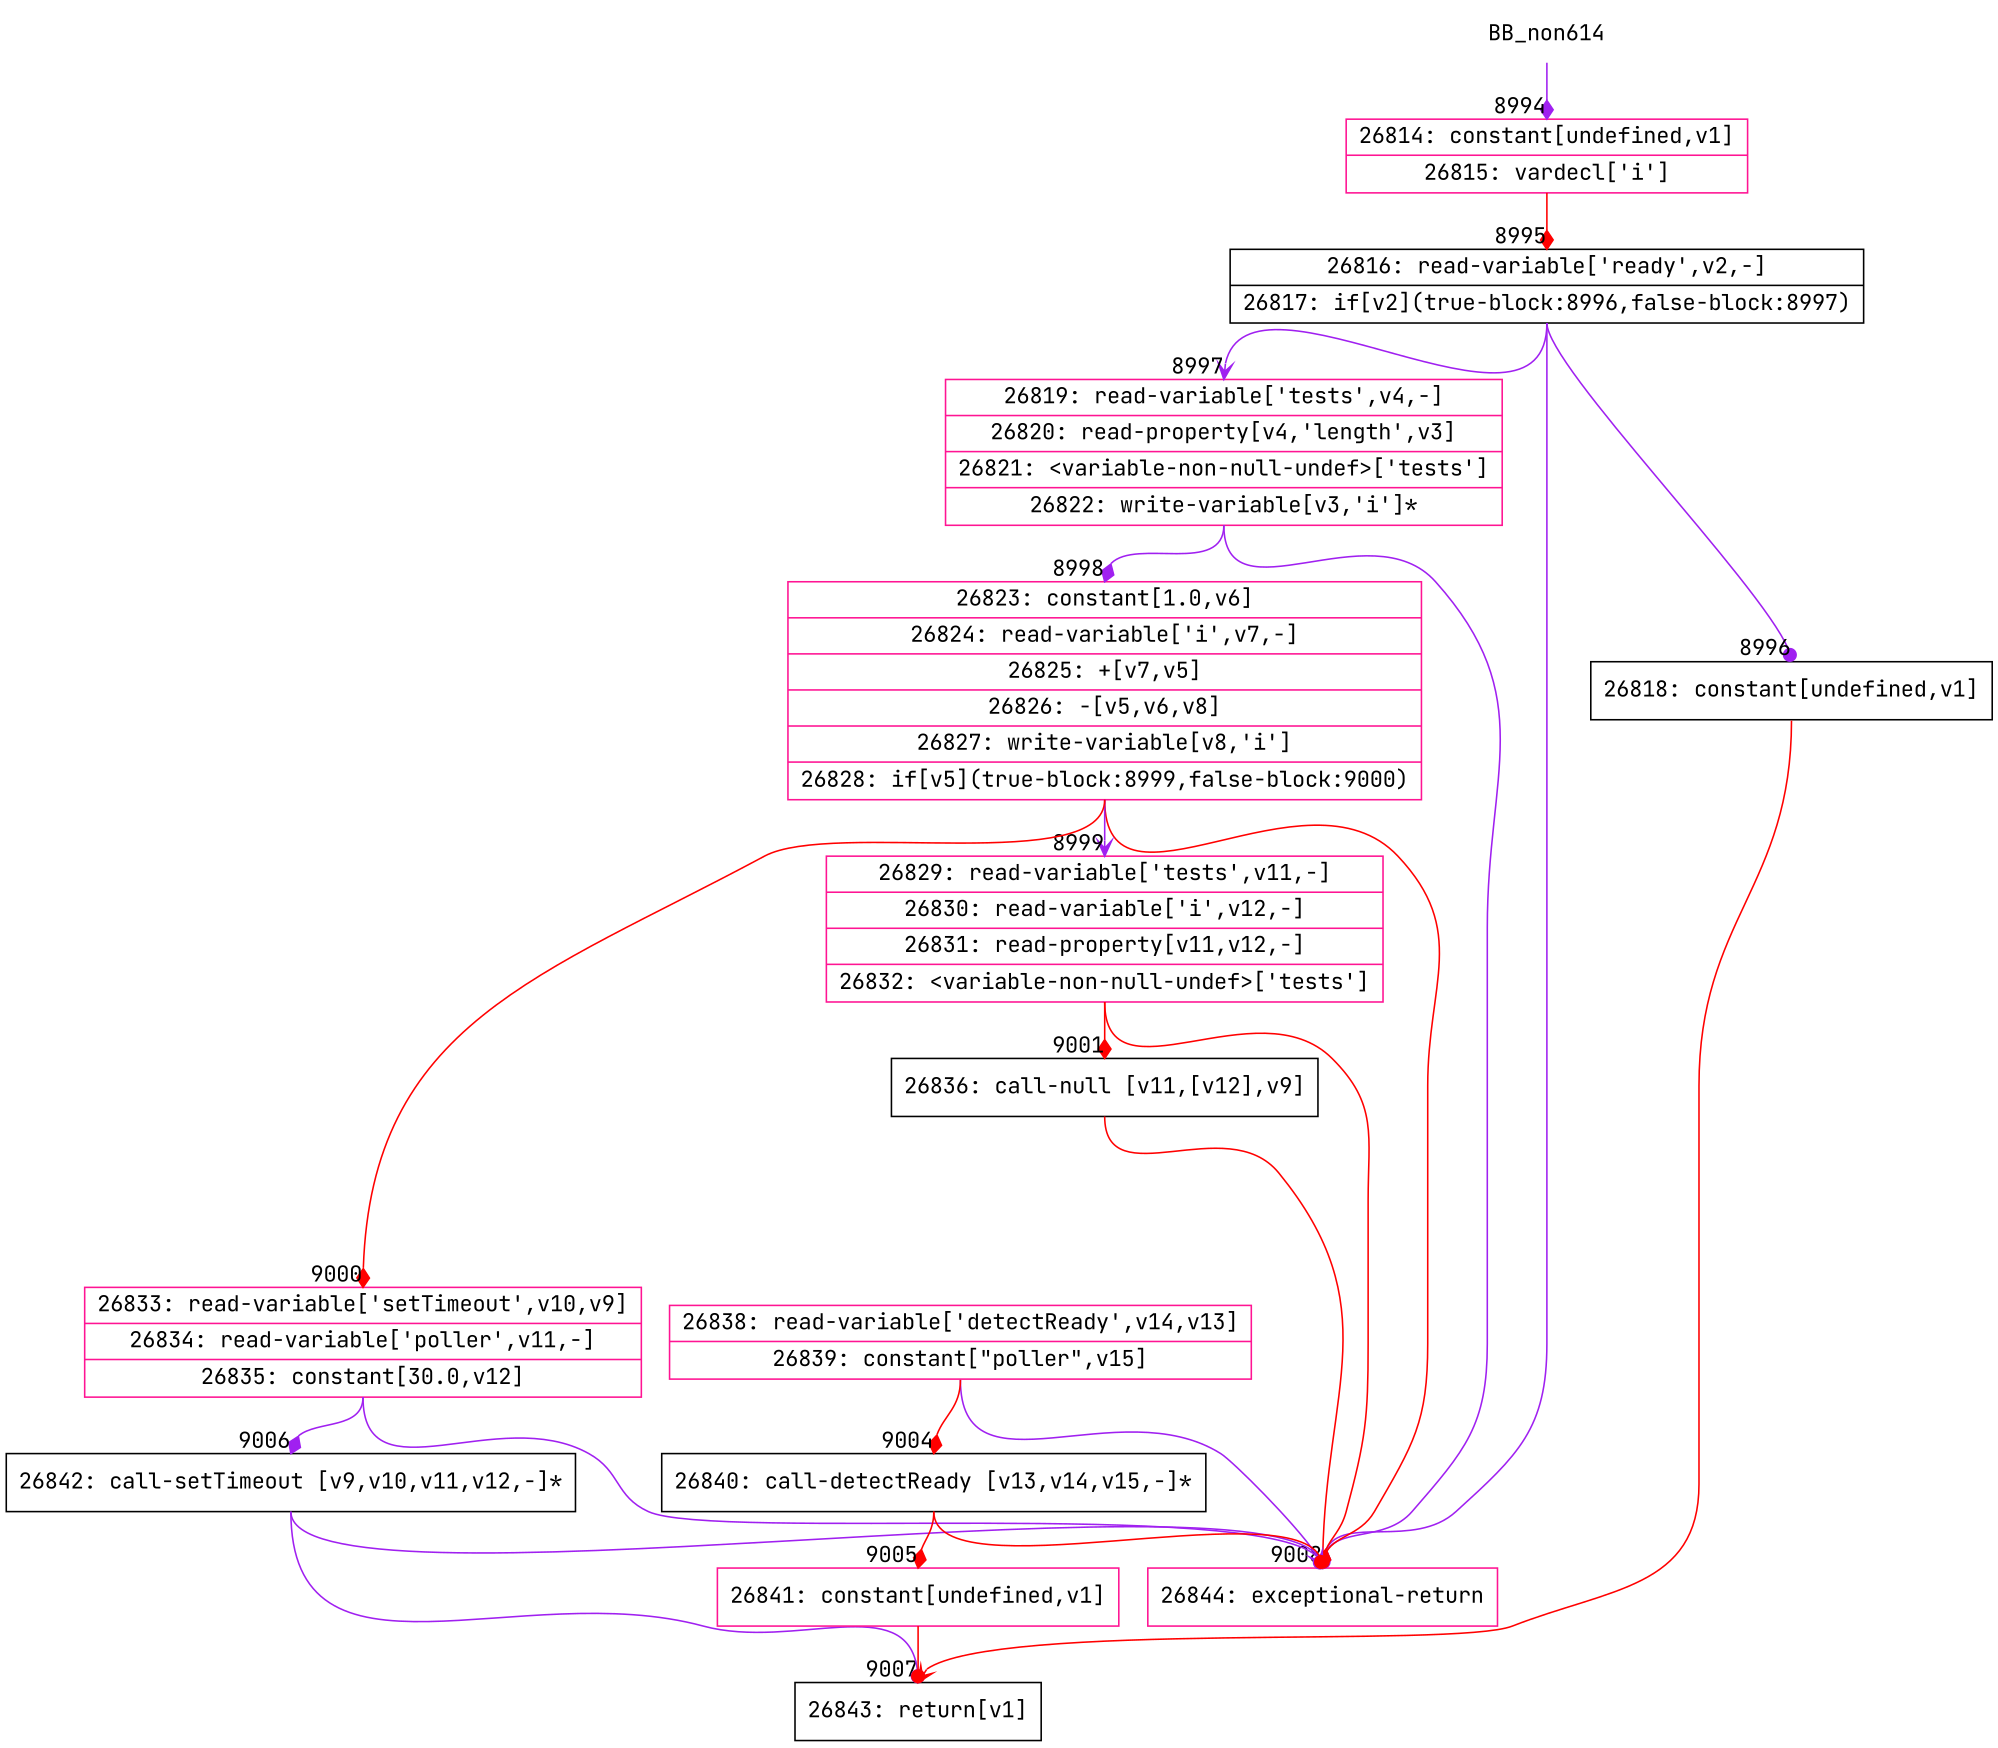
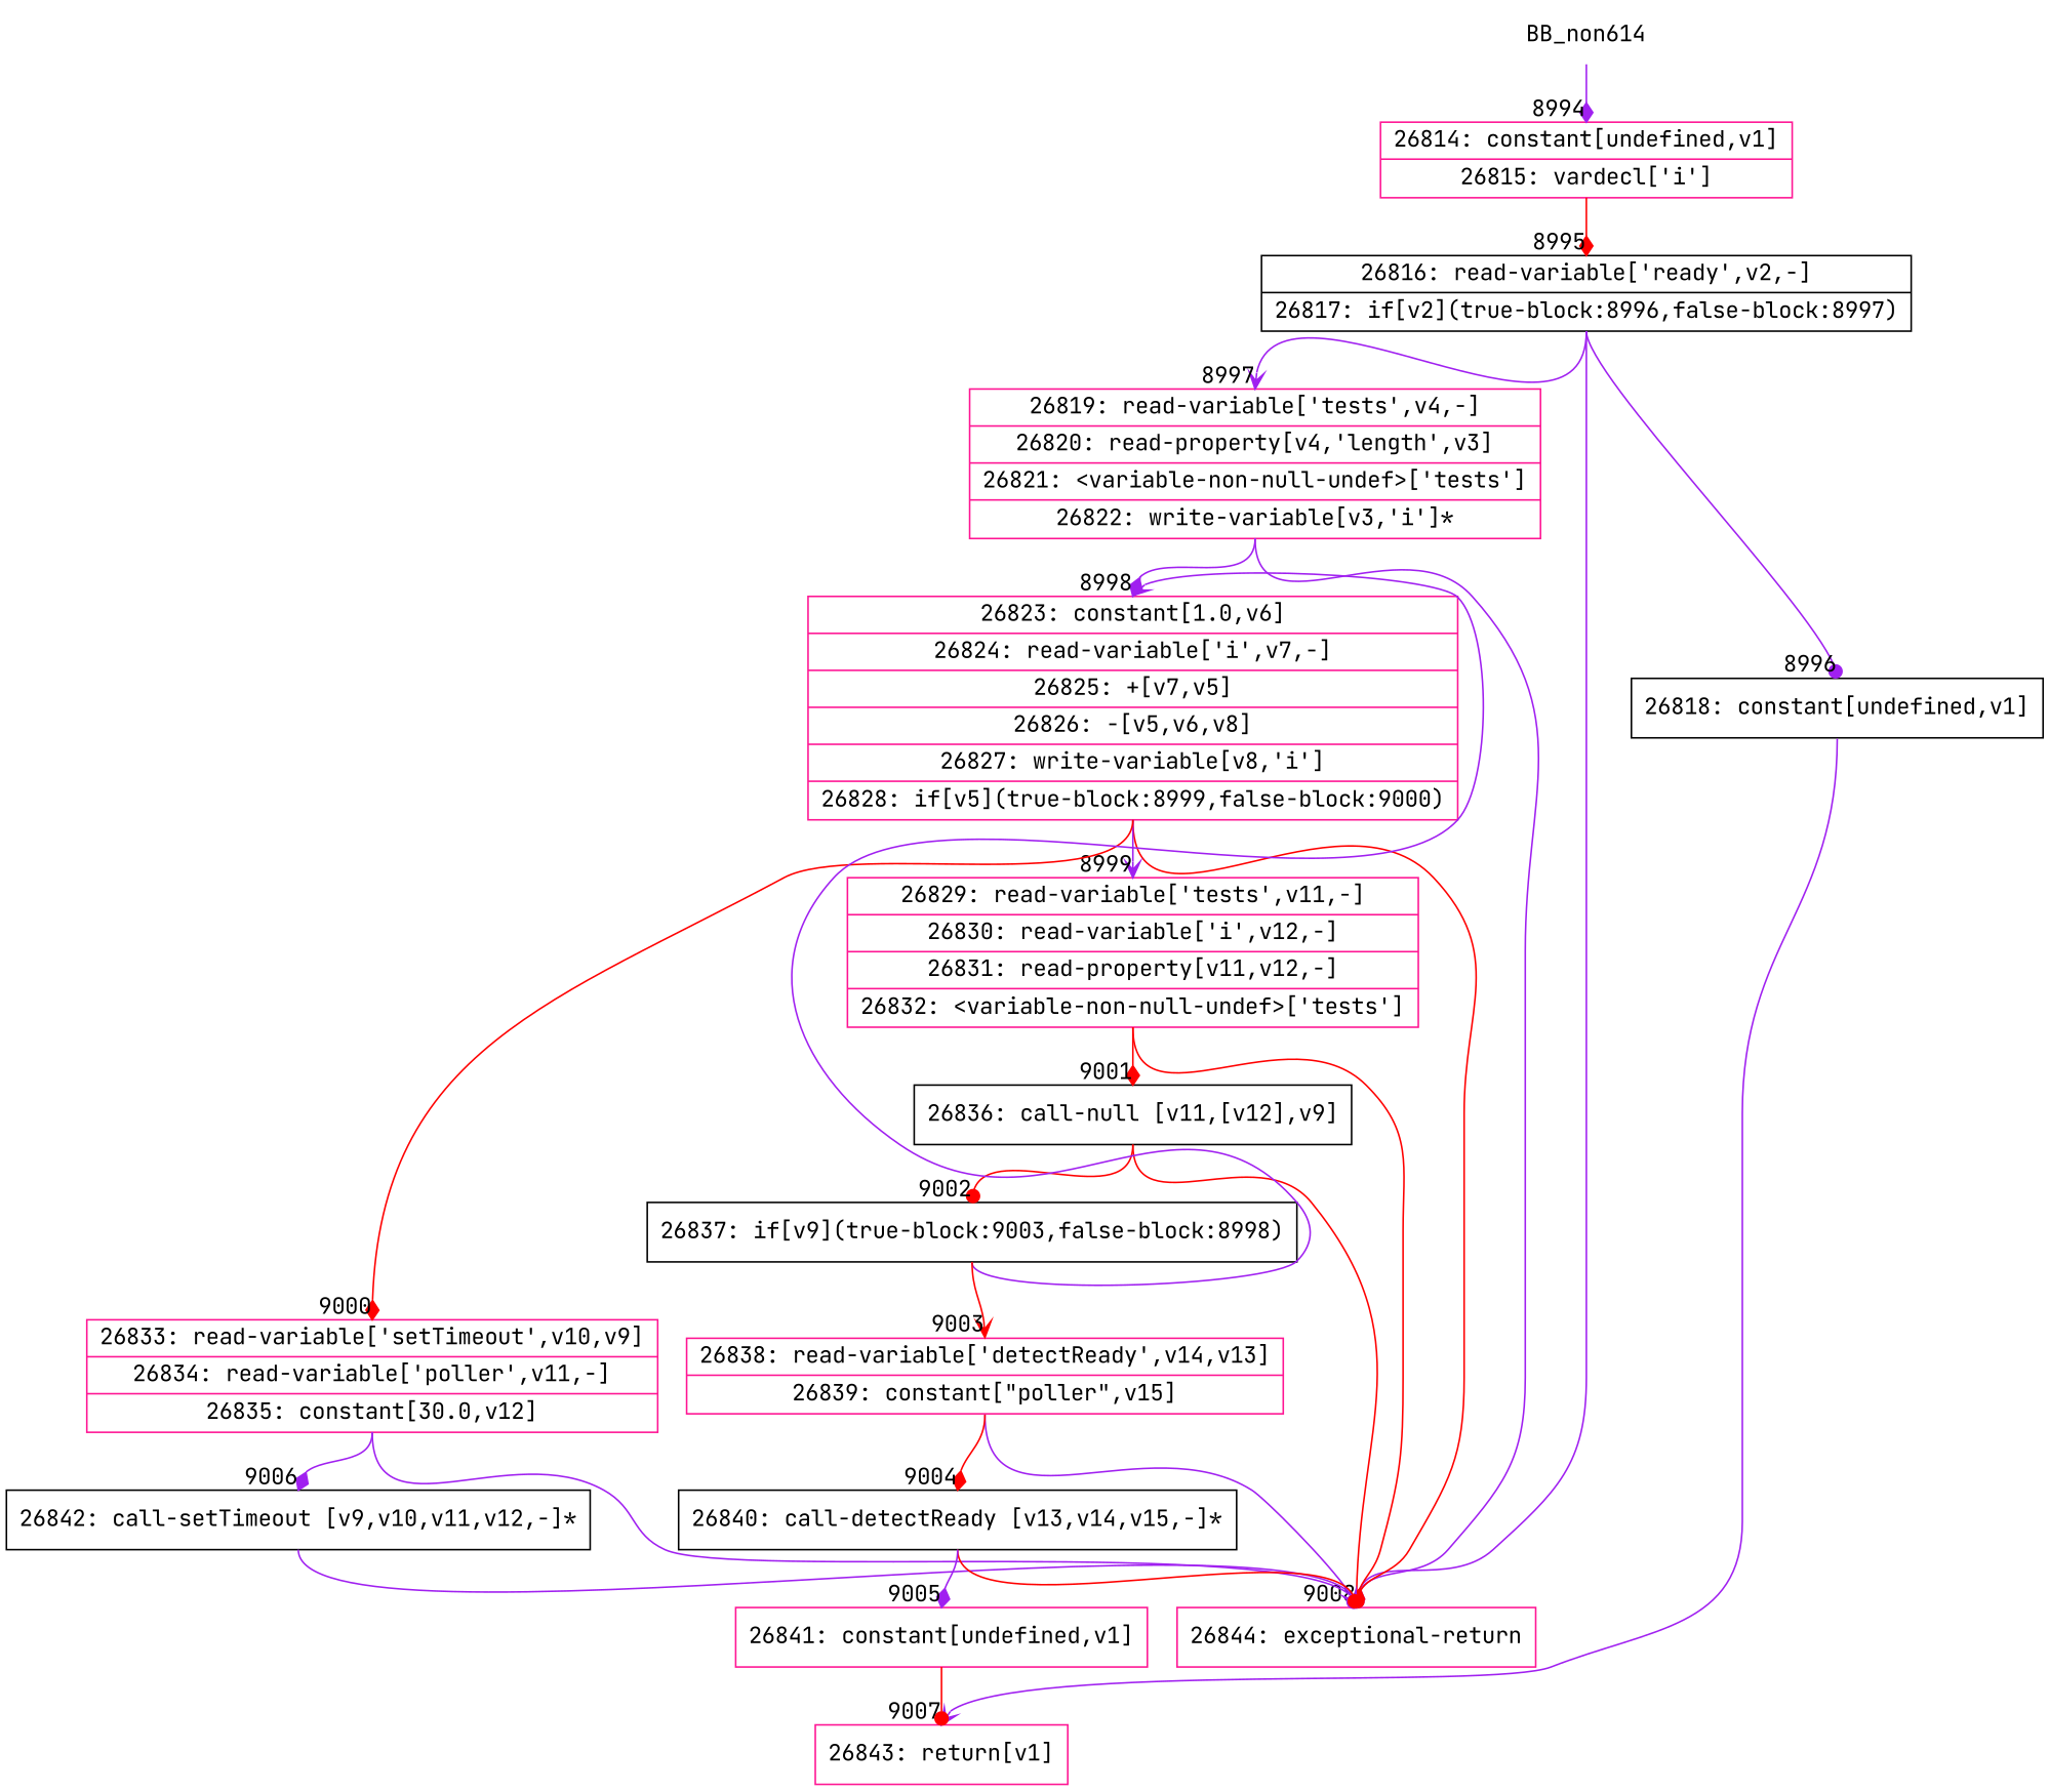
  digraph {
    fontname="JetBrains Mono"
    rankdir=TD
    node [color=deeppink fontname="JetBrains Mono" shape=record]
    edge [arrowhead=diamond color=purple fontname="JetBrains Mono" headport=n tailport=s]
    n1 [label=BB_non614 shape=none]
    n2 [label="{26814: constant[undefined,v1]|26815: vardecl['i']}"]
    n3 [color=black label="{26816: read-variable['ready',v2,-]|26817: if[v2](true-block:8996,false-block:8997)}"]
    n4 [color=black label="{26818: constant[undefined,v1]}"]
    n5 [label="{26819: read-variable['tests',v4,-]|26820: read-property[v4,'length',v3]|26821: \<variable-non-null-undef\>['tests']|26822: write-variable[v3,'i']*}"]
    n6 [label="{26844: exceptional-return}"]
-   n7 [color=black label="{26843: return[v1]}"]
+   n7 [label="{26843: return[v1]}"]
    n8 [label="{26823: constant[1.0,v6]|26824: read-variable['i',v7,-]|26825: +[v7,v5]|26826: -[v5,v6,v8]|26827: write-variable[v8,'i']|26828: if[v5](true-block:8999,false-block:9000)}"]
    n9 [label="{26829: read-variable['tests',v11,-]|26830: read-variable['i',v12,-]|26831: read-property[v11,v12,-]|26832: \<variable-non-null-undef\>['tests']}"]
    n10 [label="{26833: read-variable['setTimeout',v10,v9]|26834: read-variable['poller',v11,-]|26835: constant[30.0,v12]}"]
    n11 [color=black label="{26836: call-null [v11,[v12],v9]}"]
    n12 [color=black label="{26842: call-setTimeout [v9,v10,v11,v12,-]*}"]
+   n13 [color=black label="{26837: if[v9](true-block:9003,false-block:8998)}"]
    n14 [label="{26838: read-variable['detectReady',v14,v13]|26839: constant[\"poller\",v15]}"]
    n15 [color=black label="{26840: call-detectReady [v13,v14,v15,-]*}"]
    n16 [label="{26841: constant[undefined,v1]}"]
    n1 -> n2 [headlabel="    8994"]
    n2 -> n3 [color=red headlabel="      8995"]
    n3 -> n4 [arrowhead=dot headlabel="      8996"]
    n3 -> n5 [arrowhead=vee headlabel="      8997"]
    n3 -> n6 [headlabel="      9008"]
-   n4 -> n7 [arrowhead=vee color=red headlabel="      9007"]
+   n4 -> n7 [arrowhead=vee headlabel="      9007"]
    n5 -> n6 [arrowhead=dot]
    n5 -> n8 [headlabel="      8998"]
-   n8 -> n6 [color=red]
+   n8 -> n6 [arrowhead=dot color=red]
    n8 -> n9 [arrowhead=vee headlabel="      8999"]
    n8 -> n10 [color=red headlabel="      9000"]
    n9 -> n6 [color=red]
    n9 -> n11 [color=red headlabel="      9001"]
    n10 -> n6 [arrowhead=dot]
    n10 -> n12 [headlabel="      9006"]
    n11 -> n6 [arrowhead=dot color=red]
+   n11 -> n13 [arrowhead=dot color=red headlabel="      9002"]
    n12 -> n6 [arrowhead=dot]
-   n12 -> n7 [arrowhead=dot]
+   n13 -> n8 [arrowhead=vee]
+   n13 -> n14 [arrowhead=vee color=red headlabel="      9003"]
    n14 -> n6 [arrowhead=vee]
    n14 -> n15 [color=red headlabel="      9004"]
    n15 -> n6 [arrowhead=dot color=red]
-   n15 -> n16 [color=red headlabel="      9005"]
+   n15 -> n16 [headlabel="      9005"]
    n16 -> n7 [arrowhead=dot color=red]
  }
